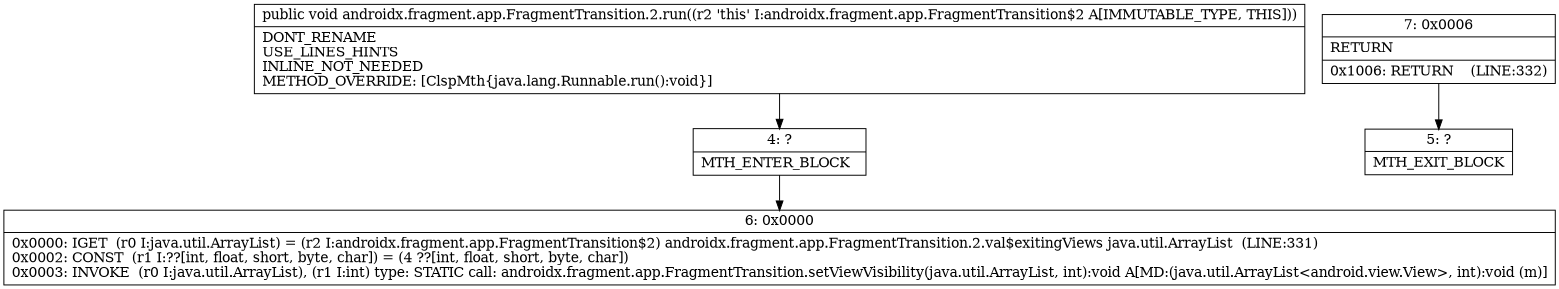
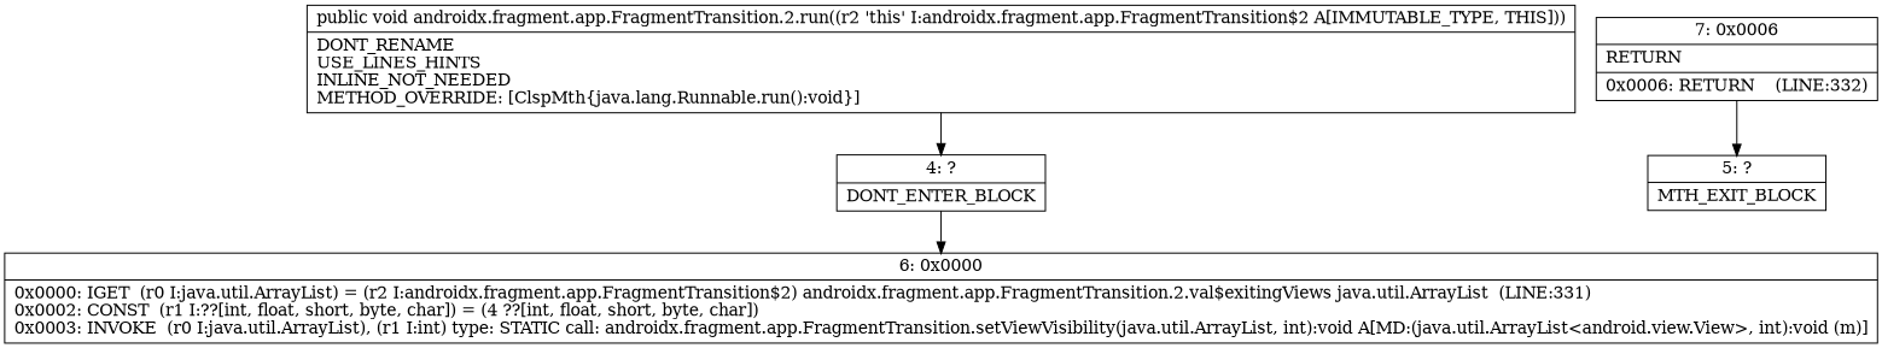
  digraph {
    node [shape=record]
-   n1 [label="{4\:\ ?|MTH_ENTER_BLOCK\l}"]
+   n1 [label="{4\:\ ?|DONT_ENTER_BLOCK\l}"]
    n2 [label="{6\:\ 0x0000|0x0000: IGET  (r0 I:java.util.ArrayList) = (r2 I:androidx.fragment.app.FragmentTransition$2) androidx.fragment.app.FragmentTransition.2.val$exitingViews java.util.ArrayList  (LINE:331)\l0x0002: CONST  (r1 I:??[int, float, short, byte, char]) = (4 ??[int, float, short, byte, char]) \l0x0003: INVOKE  (r0 I:java.util.ArrayList), (r1 I:int) type: STATIC call: androidx.fragment.app.FragmentTransition.setViewVisibility(java.util.ArrayList, int):void A[MD:(java.util.ArrayList\<android.view.View\>, int):void (m)]\l}"]
-   n3 [label="{7\:\ 0x0006|RETURN\l|0x1006: RETURN    (LINE:332)\l}"]
+   n3 [label="{7\:\ 0x0006|RETURN\l|0x0006: RETURN    (LINE:332)\l}"]
    n4 [label="{5\:\ ?|MTH_EXIT_BLOCK\l}"]
    n5 [label="{public void androidx.fragment.app.FragmentTransition.2.run((r2 'this' I:androidx.fragment.app.FragmentTransition$2 A[IMMUTABLE_TYPE, THIS]))  | DONT_RENAME\lUSE_LINES_HINTS\lINLINE_NOT_NEEDED\lMETHOD_OVERRIDE: [ClspMth\{java.lang.Runnable.run():void\}]\l}"]
    n1 -> n2
    n3 -> n4
    n5 -> n1
  }
